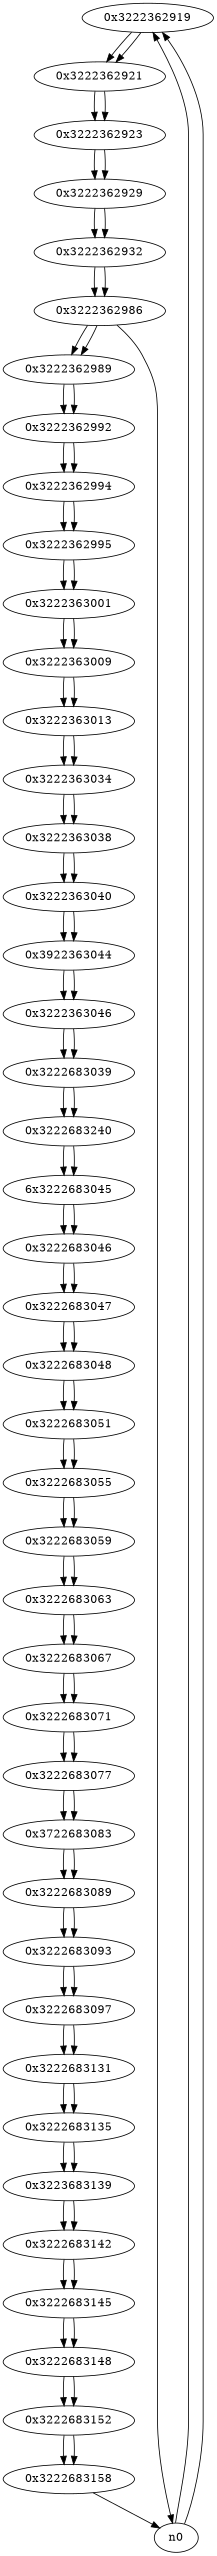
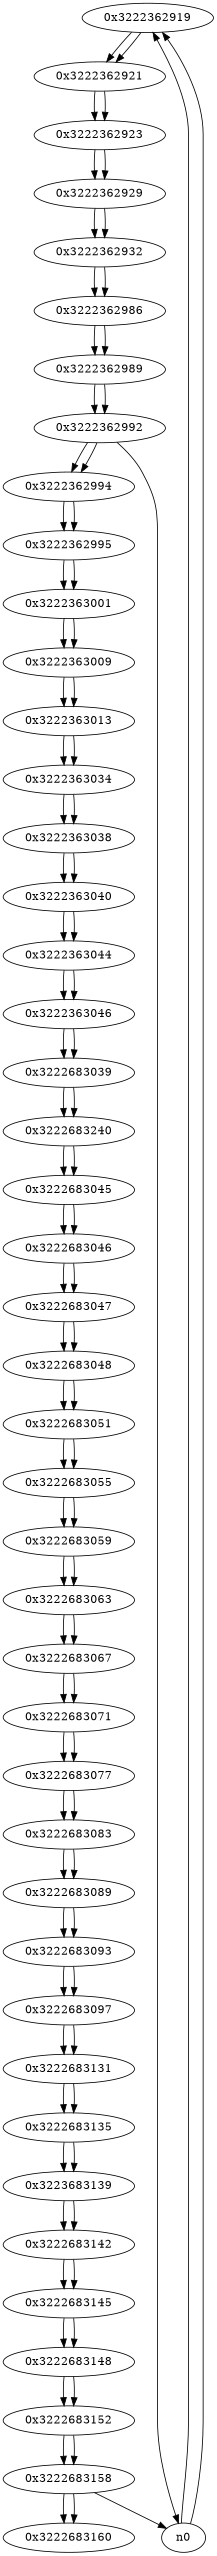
  digraph {
    n1 [label="0x3222362919"]
    n2 [label="0x3222362921"]
    n3 [label="0x3222362923"]
    n4 [label="0x3222362929"]
    n5 [label="0x3222362932"]
    n6 [label="0x3222362986"]
    n7 [label="0x3222362989"]
    n8 [label="0x3222362992"]
    n9 [label="0x3222362994"]
    n0
    n10 [label="0x3222362995"]
    n11 [label="0x3222363001"]
    n12 [label="0x3222363009"]
    n13 [label="0x3222363013"]
    n14 [label="0x3222363034"]
    n15 [label="0x3222363038"]
    n16 [label="0x3222363040"]
-   n17 [label="0x3922363044"]
+   n17 [label="0x3222363044"]
    n18 [label="0x3222363046"]
    n19 [label="0x3222683039"]
    n20 [label="0x3222683240"]
-   n21 [label="6x3222683045"]
+   n21 [label="0x3222683045"]
    n22 [label="0x3222683046"]
    n23 [label="0x3222683047"]
    n24 [label="0x3222683048"]
    n25 [label="0x3222683051"]
    n26 [label="0x3222683055"]
    n27 [label="0x3222683059"]
    n28 [label="0x3222683063"]
    n29 [label="0x3222683067"]
    n30 [label="0x3222683071"]
    n31 [label="0x3222683077"]
-   n32 [label="0x3722683083"]
+   n32 [label="0x3222683083"]
    n33 [label="0x3222683089"]
    n34 [label="0x3222683093"]
    n35 [label="0x3222683097"]
    n36 [label="0x3222683131"]
    n37 [label="0x3222683135"]
    n38 [label="0x3223683139"]
    n39 [label="0x3222683142"]
    n40 [label="0x3222683145"]
    n41 [label="0x3222683148"]
    n42 [label="0x3222683152"]
    n43 [label="0x3222683158"]
+   n44 [label="0x3222683160"]
    n1 -> n2
    n1 -> n2
    n2 -> n3
    n2 -> n3
    n3 -> n4
    n3 -> n4
    n4 -> n5
    n4 -> n5
    n5 -> n6
    n5 -> n6
    n6 -> n7
    n6 -> n7
    n7 -> n8
    n7 -> n8
    n8 -> n9
    n8 -> n9
-   n6 -> n0
+   n8 -> n0
    n9 -> n10
    n9 -> n10
    n0 -> n1
    n0 -> n1
    n10 -> n11
    n10 -> n11
    n11 -> n12
    n11 -> n12
    n12 -> n13
    n12 -> n13
    n13 -> n14
    n13 -> n14
    n14 -> n15
    n14 -> n15
    n15 -> n16
    n15 -> n16
    n16 -> n17
    n16 -> n17
    n17 -> n18
    n17 -> n18
    n18 -> n19
    n18 -> n19
    n19 -> n20
    n19 -> n20
    n20 -> n21
    n20 -> n21
    n21 -> n22
    n21 -> n22
    n22 -> n23
    n22 -> n23
    n23 -> n24
    n23 -> n24
    n24 -> n25
    n24 -> n25
    n25 -> n26
    n25 -> n26
    n26 -> n27
    n26 -> n27
    n27 -> n28
    n27 -> n28
    n28 -> n29
    n28 -> n29
    n29 -> n30
    n29 -> n30
    n30 -> n31
    n30 -> n31
    n31 -> n32
    n31 -> n32
    n32 -> n33
    n32 -> n33
    n33 -> n34
    n33 -> n34
    n34 -> n35
    n34 -> n35
    n35 -> n36
    n35 -> n36
    n36 -> n37
    n36 -> n37
    n37 -> n38
    n37 -> n38
    n38 -> n39
    n38 -> n39
    n39 -> n40
    n39 -> n40
    n40 -> n41
    n40 -> n41
    n41 -> n42
    n41 -> n42
    n42 -> n43
    n42 -> n43
    n43 -> n0
+   n43 -> n44
+   n43 -> n44
  }
